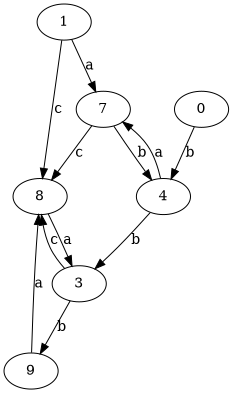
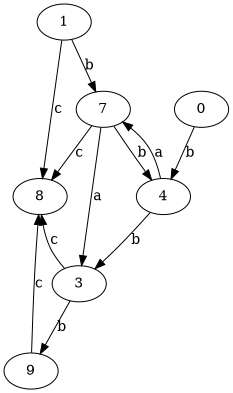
  strict digraph {
    n1 [label=7]
    1
    n3 [label=8]
    4
    3
    n6 [label=9]
    0
    n1 -> n3 [label=c]
    n1 -> 4 [label=b]
-   1 -> n1 [label=a]
+   1 -> n1 [label=b]
    1 -> n3 [label=c]
-   n3 -> 3 [label=a]
+   n1 -> 3 [label=a]
    4 -> n1 [label=a]
    4 -> 3 [label=b]
    3 -> n3 [label=c]
    3 -> n6 [label=b]
-   n6 -> n3 [label=a]
+   n6 -> n3 [label=c]
    0 -> 4 [label=b]
  }
